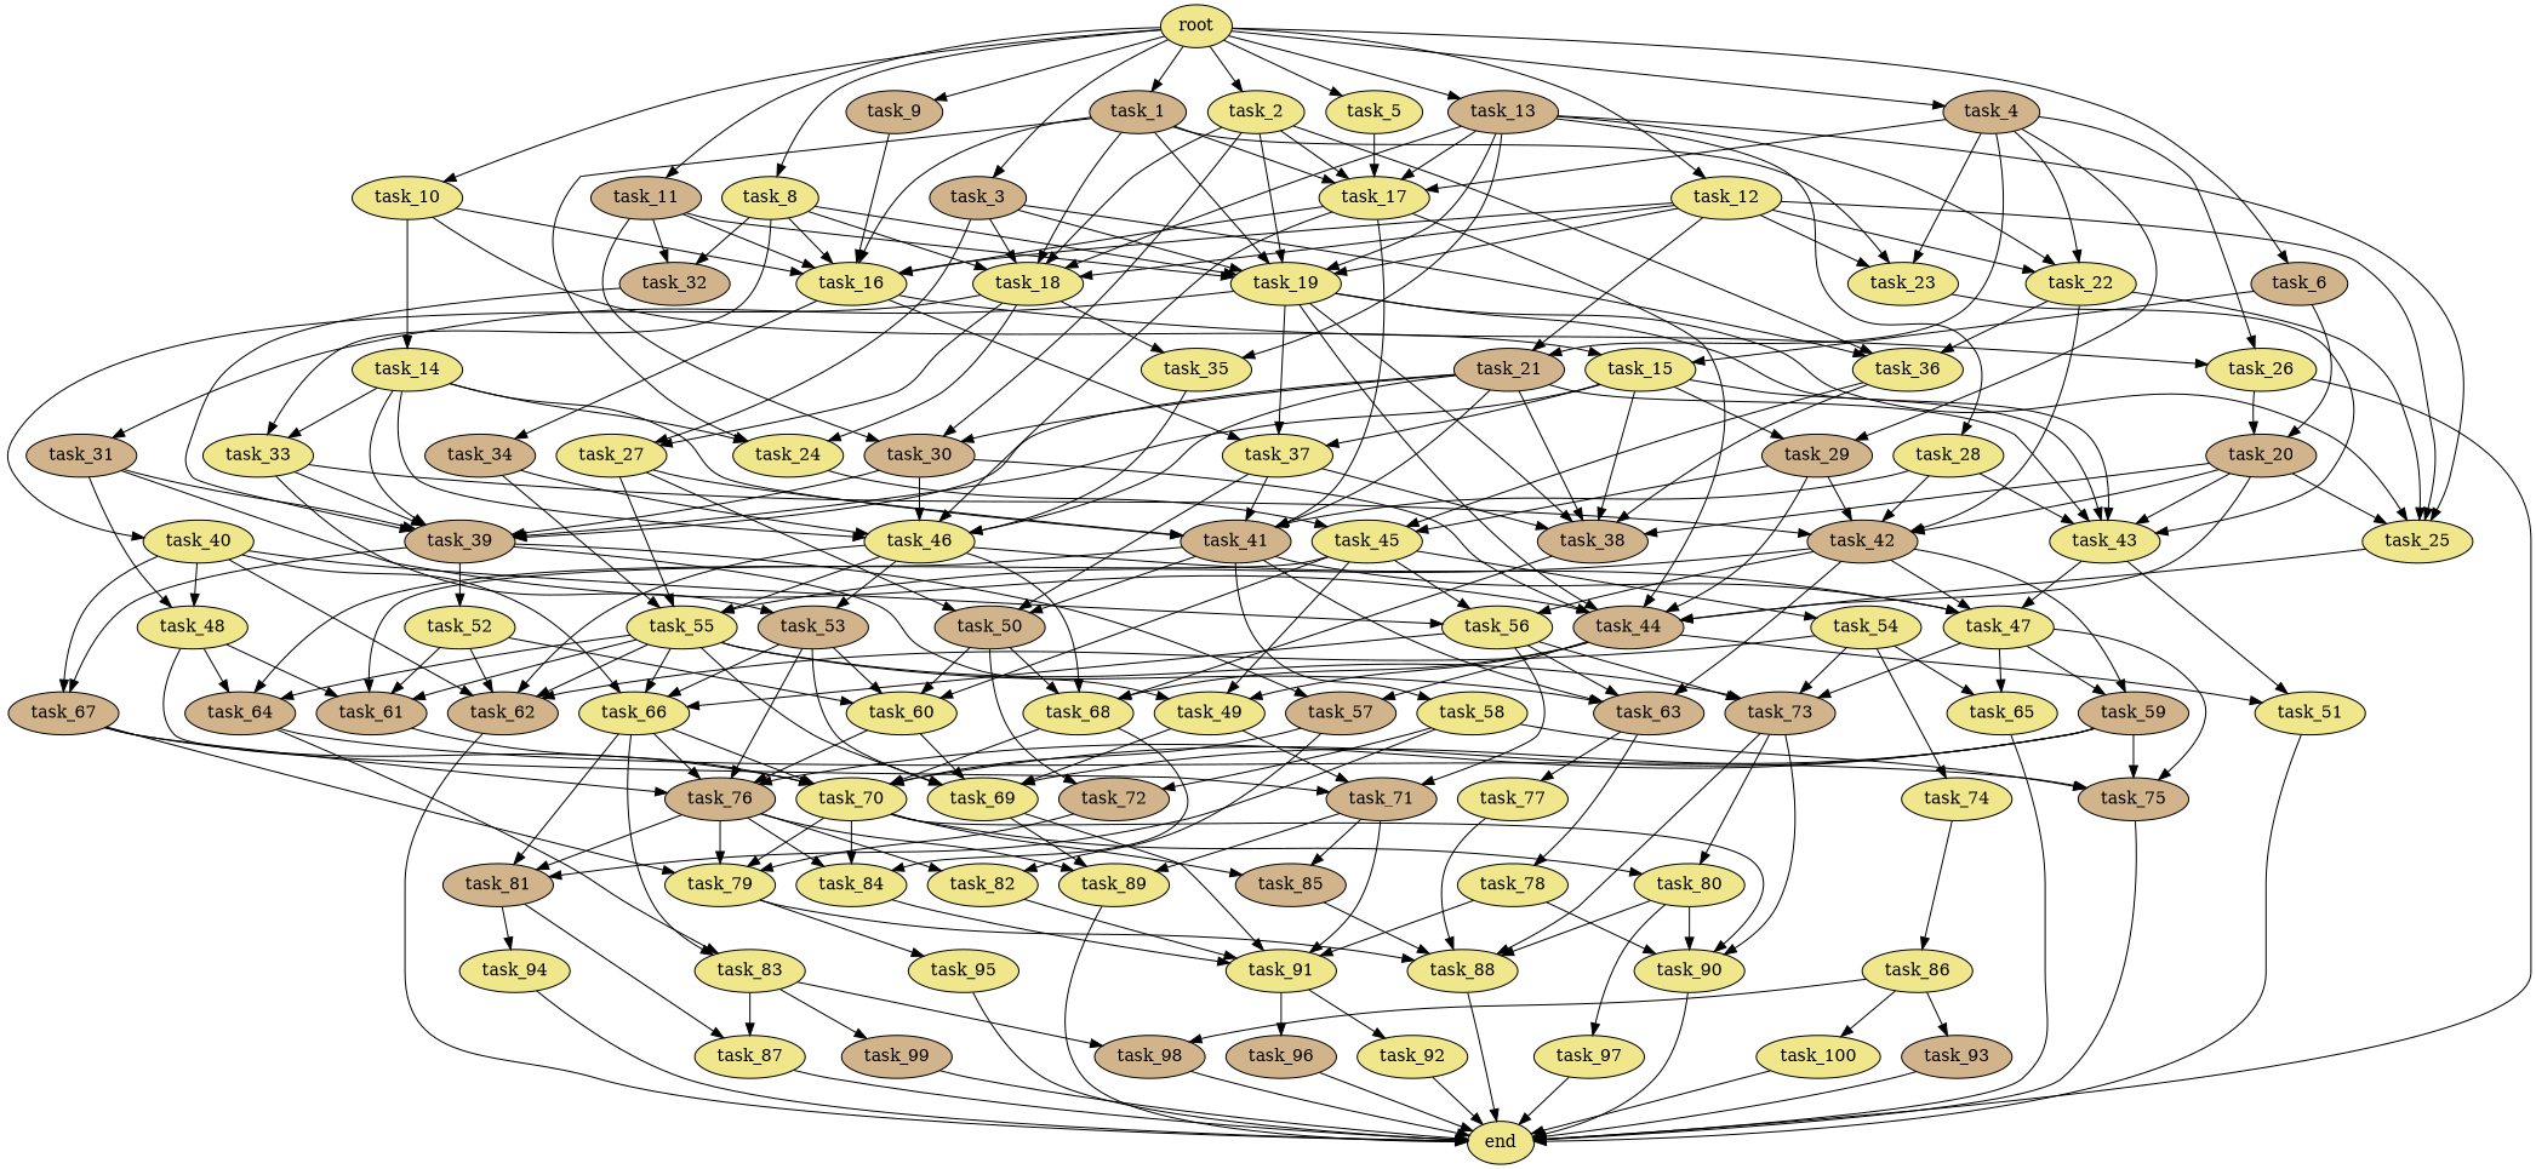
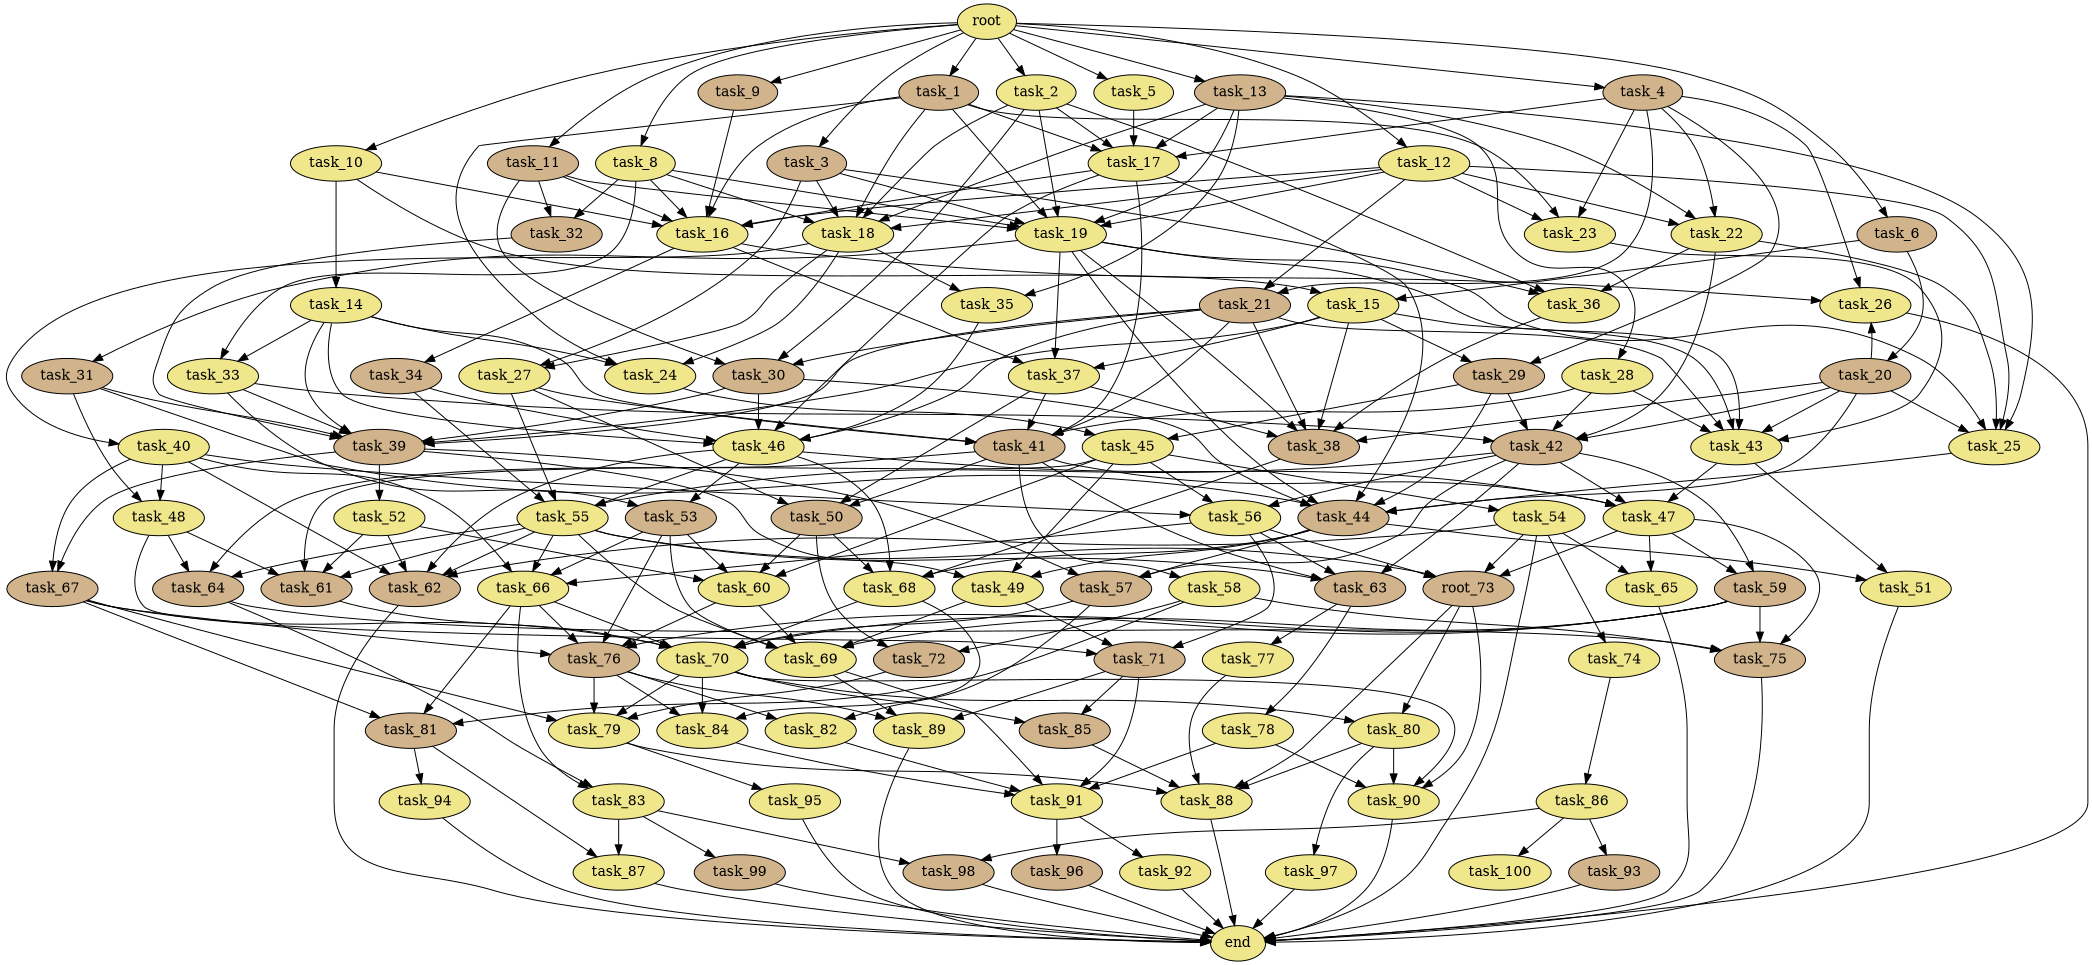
  digraph {
    node [fillcolor=khaki style=filled]
    task_68
    task_84
    task_70
    task_91
    task_85 [fillcolor=tan]
    task_90
    task_80
    task_79
    task_92
    end
    task_59 [fillcolor=tan]
    task_76 [fillcolor=tan]
    task_75 [fillcolor=tan]
    task_69
    task_89
    task_82
    task_35
    task_46
    task_55
    task_62 [fillcolor=tan]
    task_47
    task_53 [fillcolor=tan]
    task_41 [fillcolor=tan]
    task_28
    task_42 [fillcolor=tan]
    task_43
    task_63 [fillcolor=tan]
    task_64 [fillcolor=tan]
    task_50 [fillcolor=tan]
    task_58
    task_57 [fillcolor=tan]
    task_56
    task_51
    task_44 [fillcolor=tan]
    task_49
    task_71 [fillcolor=tan]
    task_38 [fillcolor=tan]
    task_36
    task_45
    task_61 [fillcolor=tan]
    task_60
    task_54
    task_24
    task_66
-   task_73 [fillcolor=tan]
+   task_73 [fillcolor=tan label=root_73]
    task_77
    task_78
    task_83
    task_81 [fillcolor=tan]
    task_88
    task_65
    task_94
    task_22
    task_25
    task_2
    task_19
    task_18
    task_30 [fillcolor=tan]
    task_17
    task_31 [fillcolor=tan]
    task_37
    task_27
    task_40
    task_39 [fillcolor=tan]
    task_16
    task_26
    root
    task_9 [fillcolor=tan]
    task_4 [fillcolor=tan]
    task_1 [fillcolor=tan]
    task_10
    task_6 [fillcolor=tan]
    task_12
    task_13 [fillcolor=tan]
    task_3 [fillcolor=tan]
    task_8
    task_5
    task_11 [fillcolor=tan]
    task_23
    task_29 [fillcolor=tan]
    task_21 [fillcolor=tan]
    task_14
    task_15
    task_20 [fillcolor=tan]
    task_33
    task_32 [fillcolor=tan]
    task_98 [fillcolor=tan]
    task_99 [fillcolor=tan]
    task_87
    task_34 [fillcolor=tan]
    task_72 [fillcolor=tan]
    task_48
    task_67 [fillcolor=tan]
    task_52
    task_74
    task_86
    task_93 [fillcolor=tan]
    task_100
    task_97
    task_95
    task_96 [fillcolor=tan]
    task_68 -> task_84
    task_68 -> task_70
    task_84 -> task_91
    task_70 -> task_84
    task_70 -> task_85
    task_70 -> task_90
    task_70 -> task_80
    task_70 -> task_79
    task_91 -> task_92
    task_91 -> task_96
    task_85 -> task_88
    task_90 -> end
    task_80 -> task_90
    task_80 -> task_88
    task_80 -> task_97
    task_79 -> task_88
    task_79 -> task_95
    task_92 -> end
    task_59 -> task_70
    task_59 -> task_76
    task_59 -> task_75
    task_59 -> task_69
    task_76 -> task_84
    task_76 -> task_79
    task_76 -> task_89
    task_76 -> task_82
    task_75 -> end
    task_69 -> task_91
    task_69 -> task_89
    task_89 -> end
    task_82 -> task_91
    task_35 -> task_46
    task_46 -> task_68
    task_46 -> task_55
    task_46 -> task_62
    task_46 -> task_47
    task_46 -> task_53
    task_55 -> task_69
    task_55 -> task_62
    task_55 -> task_63
    task_55 -> task_64
    task_55 -> task_61
    task_55 -> task_66
    task_55 -> task_73
    task_62 -> end
    task_47 -> task_59
    task_47 -> task_75
    task_47 -> task_73
    task_47 -> task_65
    task_53 -> task_76
    task_53 -> task_69
    task_53 -> task_60
    task_53 -> task_66
    task_41 -> task_47
    task_41 -> task_63
    task_41 -> task_64
    task_41 -> task_50
    task_41 -> task_58
    task_28 -> task_41
    task_28 -> task_42
    task_28 -> task_43
    task_42 -> task_59
    task_42 -> task_55
    task_42 -> task_47
    task_42 -> task_63
+   task_42 -> task_57
    task_42 -> task_56
    task_43 -> task_47
    task_43 -> task_51
    task_63 -> task_77
    task_63 -> task_78
    task_64 -> task_75
    task_64 -> task_83
    task_50 -> task_68
    task_50 -> task_60
    task_50 -> task_72
    task_58 -> task_75
    task_58 -> task_81
    task_58 -> task_72
    task_57 -> task_70
    task_57 -> task_82
    task_56 -> task_63
    task_56 -> task_71
    task_56 -> task_66
    task_56 -> task_73
    task_51 -> end
    task_44 -> task_68
    task_44 -> task_57
    task_44 -> task_51
    task_44 -> task_49
    task_49 -> task_69
    task_49 -> task_71
    task_71 -> task_91
    task_71 -> task_85
    task_71 -> task_89
    task_38 -> task_68
    task_36 -> task_38
-   task_36 -> task_45
    task_45 -> task_56
    task_45 -> task_49
    task_45 -> task_61
    task_45 -> task_60
    task_45 -> task_54
    task_61 -> task_70
    task_60 -> task_76
    task_60 -> task_69
    task_54 -> task_62
    task_54 -> task_73
    task_54 -> task_65
    task_54 -> task_74
    task_24 -> task_45
    task_66 -> task_70
    task_66 -> task_76
    task_66 -> task_83
    task_66 -> task_81
    task_73 -> task_90
    task_73 -> task_80
    task_73 -> task_88
    task_77 -> task_88
    task_78 -> task_91
    task_78 -> task_90
    task_83 -> task_98
    task_83 -> task_99
    task_83 -> task_87
    task_81 -> task_94
    task_81 -> task_87
    task_88 -> end
    task_65 -> end
    task_94 -> end
    task_22 -> task_42
    task_22 -> task_36
    task_22 -> task_25
    task_25 -> task_44
    task_2 -> task_36
    task_2 -> task_19
    task_2 -> task_18
    task_2 -> task_30
    task_2 -> task_17
    task_19 -> task_43
    task_19 -> task_44
    task_19 -> task_38
    task_19 -> task_25
    task_19 -> task_31
    task_19 -> task_37
    task_18 -> task_35
    task_18 -> task_24
    task_18 -> task_27
    task_18 -> task_40
    task_30 -> task_46
    task_30 -> task_44
    task_30 -> task_39
    task_17 -> task_46
    task_17 -> task_41
    task_17 -> task_44
    task_17 -> task_16
    task_31 -> task_44
    task_31 -> task_39
    task_31 -> task_48
    task_37 -> task_41
    task_37 -> task_50
    task_37 -> task_38
    task_27 -> task_55
    task_27 -> task_41
    task_27 -> task_50
    task_40 -> task_62
    task_40 -> task_56
    task_40 -> task_66
    task_40 -> task_48
    task_40 -> task_67
    task_39 -> task_57
    task_39 -> task_49
    task_39 -> task_67
    task_39 -> task_52
    task_16 -> task_37
    task_16 -> task_26
    task_16 -> task_34
    task_26 -> end
    root -> task_2
    root -> task_9
    root -> task_4
    root -> task_1
    root -> task_10
    root -> task_6
    root -> task_12
    root -> task_13
    root -> task_3
    root -> task_8
    root -> task_5
    root -> task_11
    task_9 -> task_16
    task_4 -> task_22
    task_4 -> task_17
    task_4 -> task_26
    task_4 -> task_23
    task_4 -> task_29
    task_4 -> task_21
    task_1 -> task_24
    task_1 -> task_19
    task_1 -> task_18
    task_1 -> task_17
    task_1 -> task_16
    task_1 -> task_23
    task_10 -> task_16
    task_10 -> task_14
    task_10 -> task_15
    task_6 -> task_15
    task_6 -> task_20
    task_12 -> task_22
    task_12 -> task_25
    task_12 -> task_19
    task_12 -> task_18
    task_12 -> task_16
    task_12 -> task_23
    task_12 -> task_21
    task_13 -> task_35
    task_13 -> task_28
    task_13 -> task_22
    task_13 -> task_25
    task_13 -> task_19
    task_13 -> task_18
    task_13 -> task_17
    task_3 -> task_36
    task_3 -> task_19
    task_3 -> task_18
    task_3 -> task_27
    task_8 -> task_19
    task_8 -> task_18
    task_8 -> task_16
    task_8 -> task_33
    task_8 -> task_32
    task_5 -> task_17
    task_11 -> task_19
    task_11 -> task_30
    task_11 -> task_16
    task_11 -> task_32
    task_23 -> task_43
    task_29 -> task_42
    task_29 -> task_44
    task_29 -> task_45
    task_21 -> task_46
    task_21 -> task_41
    task_21 -> task_43
    task_21 -> task_38
    task_21 -> task_30
    task_21 -> task_39
    task_14 -> task_46
    task_14 -> task_41
    task_14 -> task_24
    task_14 -> task_39
    task_14 -> task_33
    task_15 -> task_43
    task_15 -> task_38
    task_15 -> task_37
    task_15 -> task_39
    task_15 -> task_29
    task_20 -> task_42
    task_20 -> task_43
    task_20 -> task_44
    task_20 -> task_38
    task_20 -> task_25
-   task_26 -> task_20
+   task_20 -> task_26
    task_33 -> task_53
    task_33 -> task_42
    task_33 -> task_39
    task_32 -> task_39
    task_98 -> end
    task_99 -> end
    task_87 -> end
    task_34 -> task_46
    task_34 -> task_55
    task_72 -> task_79
    task_48 -> task_64
    task_48 -> task_71
    task_48 -> task_61
    task_67 -> task_70
    task_67 -> task_79
    task_67 -> task_76
-   task_76 -> task_81
+   task_67 -> task_81
    task_52 -> task_62
    task_52 -> task_61
    task_52 -> task_60
    task_74 -> task_86
    task_86 -> task_98
    task_86 -> task_93
    task_86 -> task_100
    task_93 -> end
-   task_100 -> end
+   task_54 -> end
    task_97 -> end
    task_95 -> end
    task_96 -> end
  }
